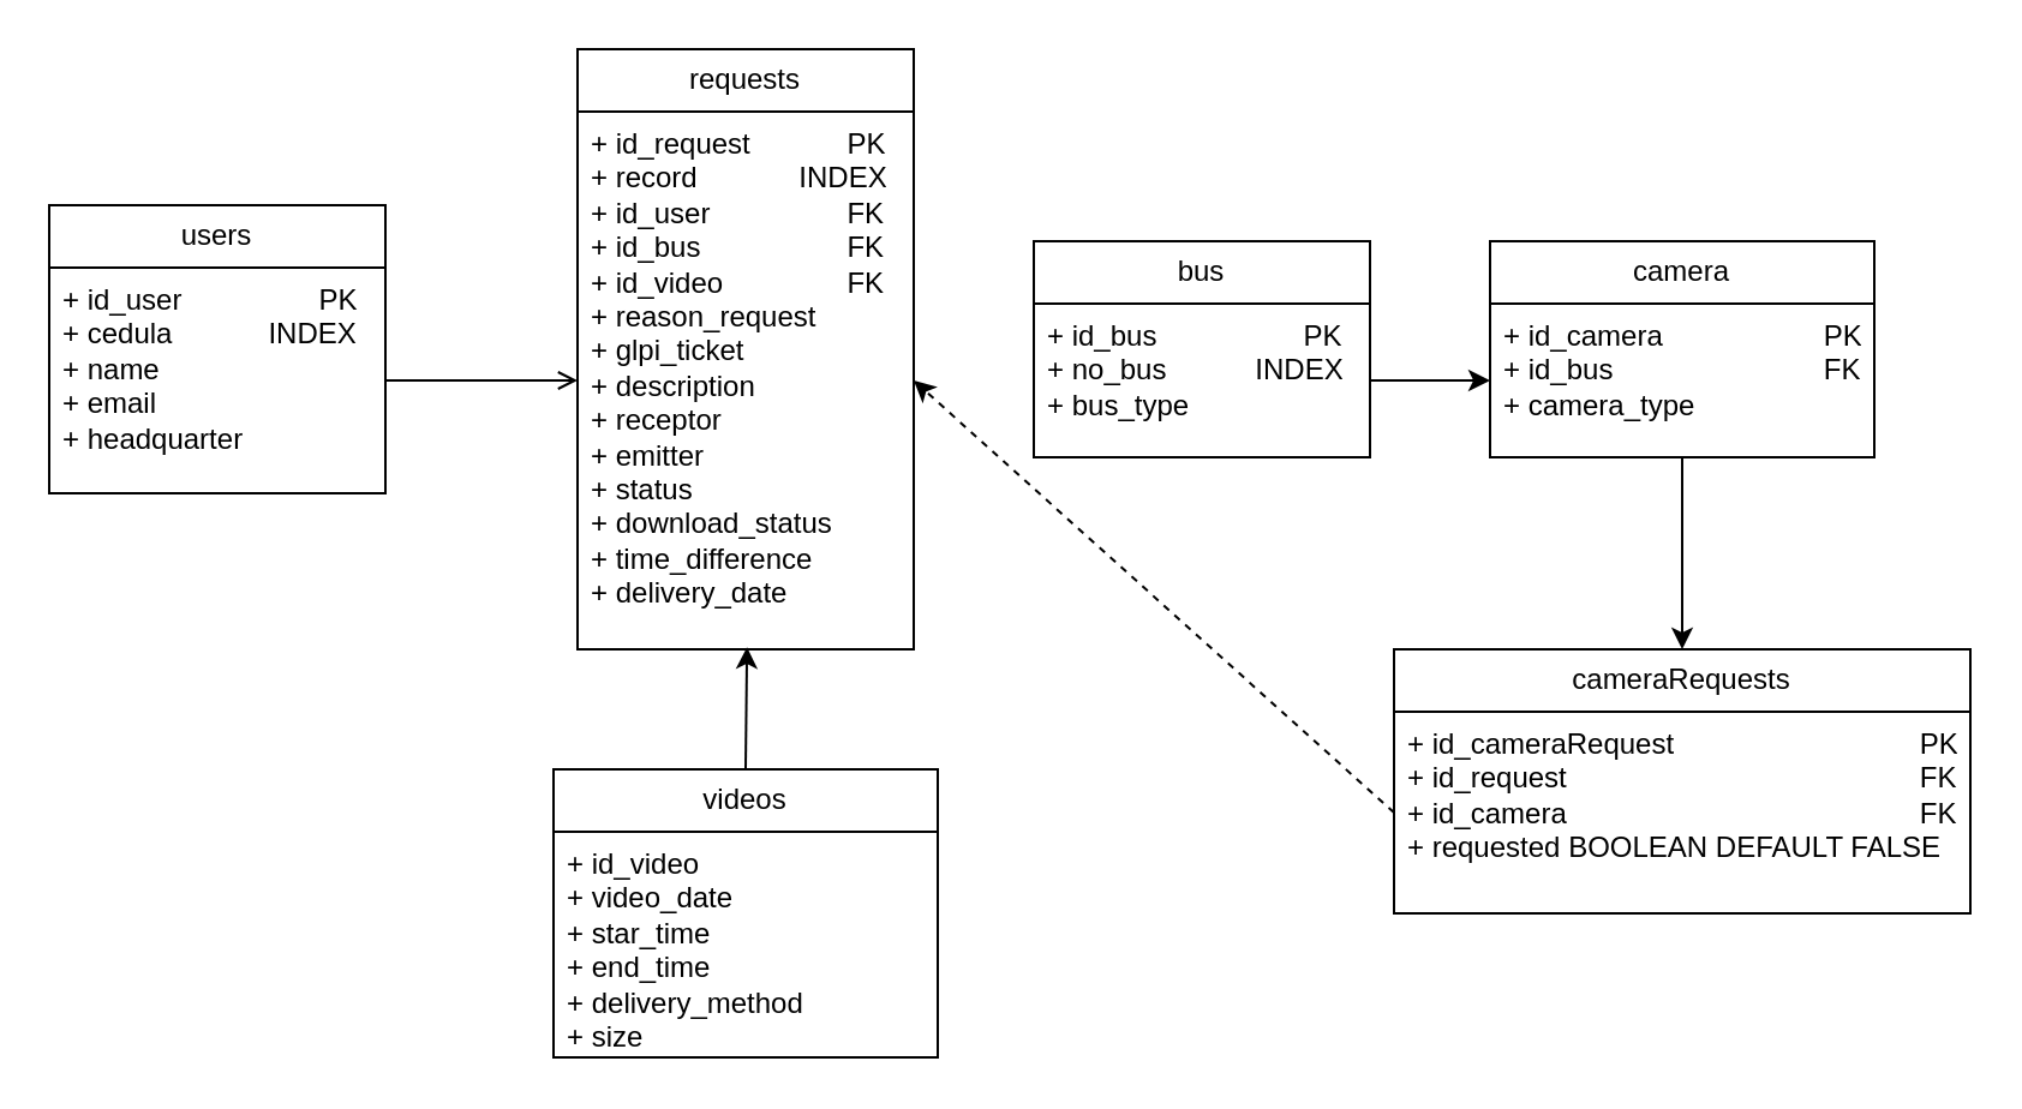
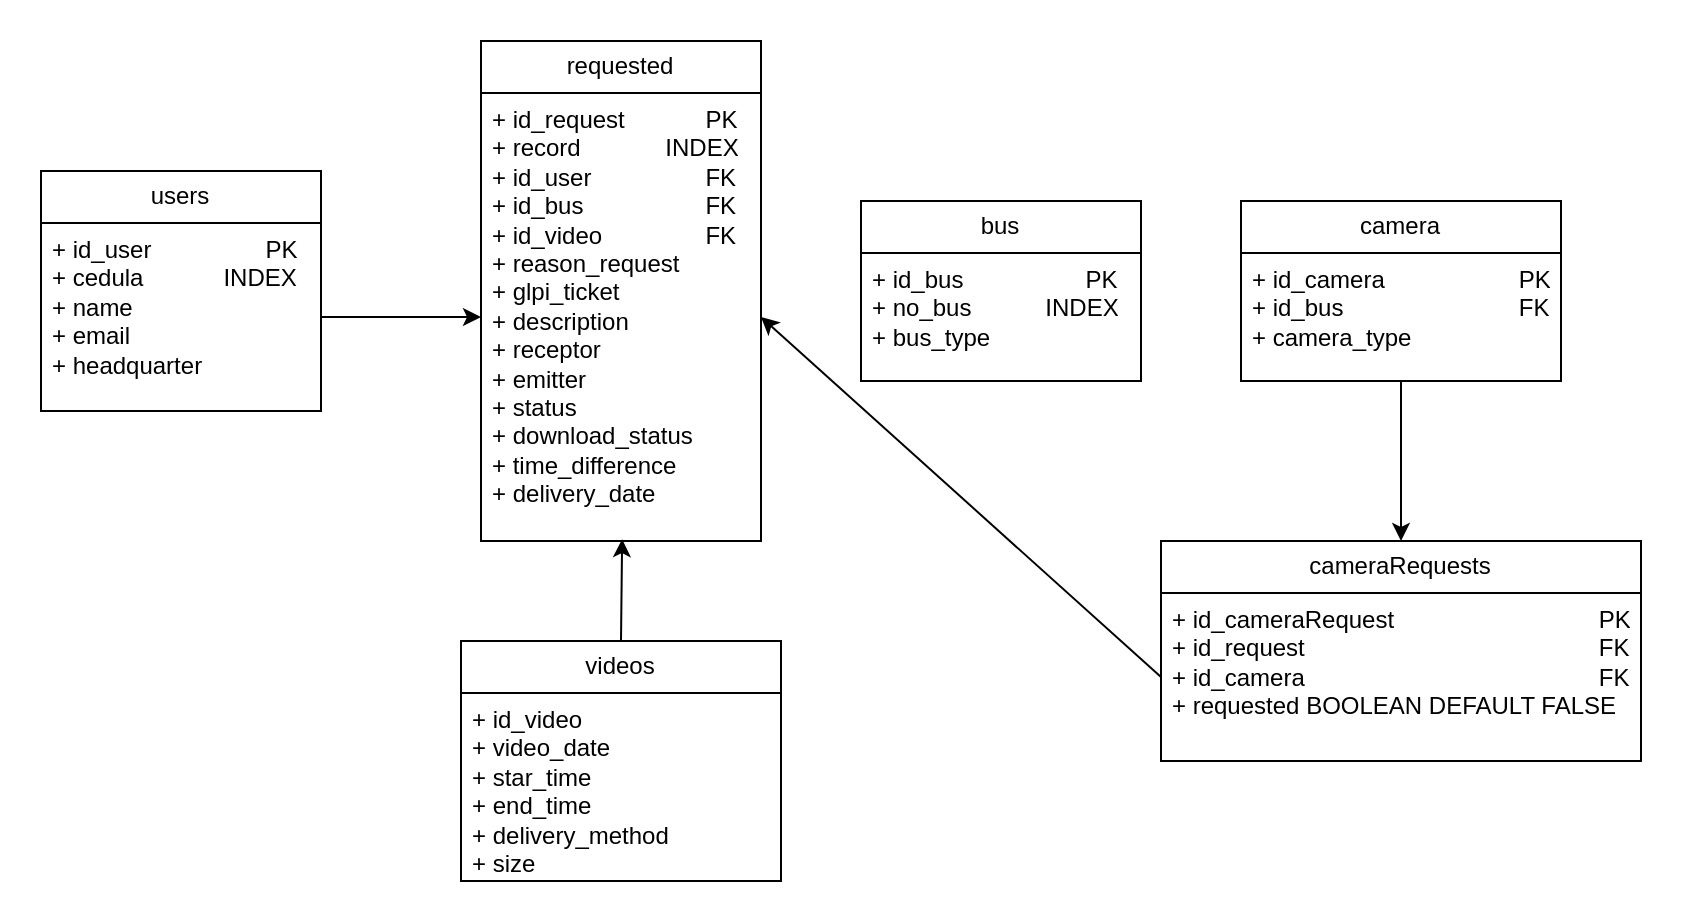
  <mxCell id="0" />
  <mxCell id="1" parent="0" />
  <mxCell id="2" value="users" style="swimlane;fontStyle=0;childLayout=stackLayout;horizontal=1;startSize=26;fillColor=none;horizontalStack=0;resizeParent=1;resizeParentMax=0;resizeLast=0;collapsible=1;marginBottom=0;whiteSpace=wrap;html=1;" parent="1" vertex="1"><mxGeometry x="20" y="85" width="140" height="120" as="geometry" /></mxCell>
  <mxCell id="3" value="+ id_user&lt;span style=&quot;white-space: pre;&quot;&gt;&#09;&lt;/span&gt;&lt;span style=&quot;white-space: pre;&quot;&gt;&#09;&lt;/span&gt;&lt;span style=&quot;white-space: pre;&quot;&gt;&#09;&lt;/span&gt;PK&lt;div&gt;+ cedula&amp;nbsp; &amp;nbsp; &amp;nbsp; &amp;nbsp; &amp;nbsp; &amp;nbsp; INDEX&lt;/div&gt;&lt;div&gt;+ name&lt;/div&gt;&lt;div&gt;+ email&lt;/div&gt;&lt;div&gt;+ headquarter&lt;/div&gt;" style="text;strokeColor=none;fillColor=none;align=left;verticalAlign=top;spacingLeft=4;spacingRight=4;overflow=hidden;rotatable=0;points=[[0,0.5],[1,0.5]];portConstraint=eastwest;whiteSpace=wrap;html=1;" parent="2" vertex="1"><mxGeometry y="26" width="140" height="94" as="geometry" /></mxCell>
- <mxCell id="4" value="requests" style="swimlane;fontStyle=0;childLayout=stackLayout;horizontal=1;startSize=26;fillColor=none;horizontalStack=0;resizeParent=1;resizeParentMax=0;resizeLast=0;collapsible=1;marginBottom=0;whiteSpace=wrap;html=1;" parent="1" vertex="1"><mxGeometry x="240" width="140" height="250" as="geometry" y="20" /></mxCell>
+ <mxCell id="4" value="requested" style="swimlane;fontStyle=0;childLayout=stackLayout;horizontal=1;startSize=26;fillColor=none;horizontalStack=0;resizeParent=1;resizeParentMax=0;resizeLast=0;collapsible=1;marginBottom=0;whiteSpace=wrap;html=1;" parent="1" vertex="1"><mxGeometry x="240" width="140" height="250" as="geometry" y="20" /></mxCell>
  <mxCell id="5" value="+ id_request&lt;span style=&quot;white-space: pre;&quot;&gt;&#09;&lt;/span&gt;&lt;span style=&quot;white-space: pre;&quot;&gt;&#09;&lt;/span&gt;PK&lt;div&gt;+ record&lt;span style=&quot;white-space: pre;&quot;&gt;&#09;&lt;/span&gt;&lt;span style=&quot;white-space: pre;&quot;&gt;&#09;&lt;/span&gt;&amp;nbsp; INDEX&lt;/div&gt;&lt;div&gt;+ id_user&lt;span style=&quot;white-space: pre;&quot;&gt;&#09;&lt;/span&gt;&lt;span style=&quot;white-space: pre;&quot;&gt;&#09;&lt;span style=&quot;white-space: pre;&quot;&gt;&#09;&lt;/span&gt;&lt;/span&gt;FK&lt;/div&gt;&lt;div&gt;+ id_bus&lt;span style=&quot;white-space: pre;&quot;&gt;&#09;&lt;/span&gt;&lt;span style=&quot;white-space: pre;&quot;&gt;&#09;&lt;span style=&quot;white-space: pre;&quot;&gt;&#09;&lt;/span&gt;&lt;/span&gt;FK&lt;/div&gt;&lt;div&gt;+ id_video&lt;span style=&quot;white-space: pre;&quot;&gt;&#09;&lt;/span&gt;&lt;span style=&quot;white-space: pre;&quot;&gt;&#09;&lt;/span&gt;FK&lt;/div&gt;&lt;div&gt;+ reason_request&lt;/div&gt;&lt;div&gt;+ glpi_ticket&lt;/div&gt;&lt;div&gt;+ description&lt;/div&gt;&lt;div&gt;+&amp;nbsp;receptor&lt;/div&gt;&lt;div&gt;+&amp;nbsp;emitter&lt;/div&gt;&lt;div&gt;+ status&lt;/div&gt;&lt;div&gt;+ download_status&lt;/div&gt;&lt;div&gt;+ time_difference&lt;/div&gt;&lt;div&gt;+ delivery_date&lt;/div&gt;&lt;div&gt;&lt;br&gt;&lt;/div&gt;" style="text;strokeColor=none;fillColor=none;align=left;verticalAlign=top;spacingLeft=4;spacingRight=4;overflow=hidden;rotatable=0;points=[[0,0.5],[1,0.5]];portConstraint=eastwest;whiteSpace=wrap;html=1;" parent="4" vertex="1"><mxGeometry y="26" width="140" height="224" as="geometry" /></mxCell>
  <mxCell id="6" value="bus" style="swimlane;fontStyle=0;childLayout=stackLayout;horizontal=1;startSize=26;fillColor=none;horizontalStack=0;resizeParent=1;resizeParentMax=0;resizeLast=0;collapsible=1;marginBottom=0;whiteSpace=wrap;html=1;" parent="1" vertex="1"><mxGeometry x="430" y="100" width="140" height="90" as="geometry" /></mxCell>
  <mxCell id="7" value="+ id_bus&lt;span style=&quot;white-space: pre;&quot;&gt;&#09;&lt;/span&gt;&lt;span style=&quot;white-space: pre;&quot;&gt;&#09;&lt;/span&gt;&lt;span style=&quot;white-space: pre;&quot;&gt;&#09;&lt;/span&gt;PK&lt;div&gt;+ no_bus&lt;span style=&quot;white-space: pre;&quot;&gt;&#09;&lt;/span&gt;&lt;span style=&quot;white-space: pre;&quot;&gt;&#09;&lt;/span&gt;&amp;nbsp; INDEX&lt;/div&gt;&lt;div&gt;+ bus_type&lt;/div&gt;" style="text;strokeColor=none;fillColor=none;align=left;verticalAlign=top;spacingLeft=4;spacingRight=4;overflow=hidden;rotatable=0;points=[[0,0.5],[1,0.5]];portConstraint=eastwest;whiteSpace=wrap;html=1;" parent="6" vertex="1"><mxGeometry y="26" width="140" height="64" as="geometry" /></mxCell>
  <mxCell id="8" value="camera" style="swimlane;fontStyle=0;childLayout=stackLayout;horizontal=1;startSize=26;fillColor=none;horizontalStack=0;resizeParent=1;resizeParentMax=0;resizeLast=0;collapsible=1;marginBottom=0;whiteSpace=wrap;html=1;" parent="1" vertex="1"><mxGeometry x="620" y="100" width="160" height="90" as="geometry" /></mxCell>
  <mxCell id="9" value="+ id_camera&lt;span style=&quot;white-space: pre;&quot;&gt;&#09;&lt;/span&gt;&lt;span style=&quot;white-space: pre;&quot;&gt;&#09;&lt;/span&gt;&lt;span style=&quot;white-space: pre;&quot;&gt;&#09;&lt;/span&gt;PK&lt;div&gt;+ id_bus&lt;span style=&quot;white-space: pre;&quot;&gt;&#09;&lt;/span&gt;&lt;span style=&quot;white-space: pre;&quot;&gt;&#09;&lt;/span&gt;&lt;span style=&quot;white-space: pre;&quot;&gt;&#09;&lt;/span&gt;&lt;span style=&quot;white-space: pre;&quot;&gt;&#09;&lt;/span&gt;FK&lt;/div&gt;&lt;div&gt;+ camera_type&lt;/div&gt;" style="text;strokeColor=none;fillColor=none;align=left;verticalAlign=top;spacingLeft=4;spacingRight=4;overflow=hidden;rotatable=0;points=[[0,0.5],[1,0.5]];portConstraint=eastwest;whiteSpace=wrap;html=1;" parent="8" vertex="1"><mxGeometry y="26" width="160" height="64" as="geometry" /></mxCell>
  <mxCell id="10" value="videos" style="swimlane;fontStyle=0;childLayout=stackLayout;horizontal=1;startSize=26;fillColor=none;horizontalStack=0;resizeParent=1;resizeParentMax=0;resizeLast=0;collapsible=1;marginBottom=0;whiteSpace=wrap;html=1;" parent="1" vertex="1"><mxGeometry x="230" y="320" width="160" height="120" as="geometry" /></mxCell>
  <mxCell id="11" value="+ id_video&lt;div&gt;+ video_date&lt;/div&gt;&lt;div&gt;+ star_time&lt;/div&gt;&lt;div&gt;+ end_time&lt;/div&gt;&lt;div&gt;+ delivery_method&lt;/div&gt;&lt;div&gt;+ size&lt;/div&gt;" style="text;strokeColor=none;fillColor=none;align=left;verticalAlign=top;spacingLeft=4;spacingRight=4;overflow=hidden;rotatable=0;points=[[0,0.5],[1,0.5]];portConstraint=eastwest;whiteSpace=wrap;html=1;" parent="10" vertex="1"><mxGeometry y="26" width="160" height="94" as="geometry" /></mxCell>
- <mxCell id="12" value="" style="endArrow=open;html=1;rounded=0;exitX=1;exitY=0.5;exitDx=0;exitDy=0;entryX=0;entryY=0.5;entryDx=0;entryDy=0;" parent="1" source="3" target="5" edge="1"><mxGeometry width="50" height="50" relative="1" as="geometry"><mxPoint x="280" y="220" as="sourcePoint" /><mxPoint x="330" y="170" as="targetPoint" /></mxGeometry></mxCell>
+ <mxCell id="12" value="" style="endArrow=classic;html=1;rounded=0;exitX=1;exitY=0.5;exitDx=0;exitDy=0;entryX=0;entryY=0.5;entryDx=0;entryDy=0;" parent="1" source="3" target="5" edge="1"><mxGeometry width="50" height="50" relative="1" as="geometry"><mxPoint x="280" y="220" as="sourcePoint" /><mxPoint x="330" y="170" as="targetPoint" /></mxGeometry></mxCell>
  <mxCell id="13" value="" style="endArrow=classic;html=1;rounded=0;exitX=0.5;exitY=0;exitDx=0;exitDy=0;entryX=0.504;entryY=0.996;entryDx=0;entryDy=0;entryPerimeter=0;" parent="1" source="10" target="5" edge="1"><mxGeometry width="50" height="50" relative="1" as="geometry"><mxPoint x="280" y="220" as="sourcePoint" /><mxPoint x="300" y="290" as="targetPoint" /></mxGeometry></mxCell>
- <mxCell id="14" value="" style="endArrow=classic;html=1;rounded=0;entryX=0;entryY=0.5;entryDx=0;entryDy=0;exitX=1;exitY=0.5;exitDx=0;exitDy=0;" parent="1" source="7" target="9" edge="1"><mxGeometry width="50" height="50" relative="1" as="geometry"><mxPoint x="330" y="210" as="sourcePoint" /><mxPoint x="380" y="160" as="targetPoint" /></mxGeometry></mxCell>
  <mxCell id="15" value="cameraRequests" style="swimlane;fontStyle=0;childLayout=stackLayout;horizontal=1;startSize=26;fillColor=none;horizontalStack=0;resizeParent=1;resizeParentMax=0;resizeLast=0;collapsible=1;marginBottom=0;whiteSpace=wrap;html=1;" parent="1" vertex="1"><mxGeometry x="580" y="270" width="240" height="110" as="geometry" /></mxCell>
  <mxCell id="16" value="+ id_cameraRequest&lt;span style=&quot;white-space: pre;&quot;&gt;&#09;&lt;span style=&quot;white-space: pre;&quot;&gt;&#09;&lt;/span&gt;&lt;span style=&quot;white-space: pre;&quot;&gt;&#09;&lt;/span&gt;&lt;span style=&quot;white-space: pre;&quot;&gt;&#09;&lt;/span&gt;&lt;/span&gt;PK&lt;div&gt;+ id_request&lt;span style=&quot;white-space: pre;&quot;&gt;&#09;&lt;/span&gt;&lt;span style=&quot;white-space: pre;&quot;&gt;&#09;&lt;/span&gt;&lt;span style=&quot;white-space: pre;&quot;&gt;&#09;&lt;span style=&quot;white-space: pre;&quot;&gt;&#09;&lt;/span&gt;&lt;span style=&quot;white-space: pre;&quot;&gt;&#09;&lt;/span&gt;&lt;span style=&quot;white-space: pre;&quot;&gt;&#09;&lt;/span&gt;&lt;/span&gt;FK&lt;/div&gt;&lt;div&gt;+ id_camera&lt;span style=&quot;white-space: pre;&quot;&gt;&#09;&lt;/span&gt;&lt;span style=&quot;white-space: pre;&quot;&gt;&#09;&lt;/span&gt;&lt;span style=&quot;white-space: pre;&quot;&gt;&#09;&lt;span style=&quot;white-space: pre;&quot;&gt;&#09;&lt;/span&gt;&lt;span style=&quot;white-space: pre;&quot;&gt;&#09;&lt;/span&gt;&lt;span style=&quot;white-space: pre;&quot;&gt;&#09;&lt;/span&gt;&lt;/span&gt;FK&lt;br&gt;&lt;/div&gt;&lt;div&gt;+ requested &lt;span class=&quot;hljs-type&quot;&gt;BOOLEAN&amp;nbsp;&lt;/span&gt;&lt;span class=&quot;hljs-keyword&quot;&gt;DEFAULT&lt;/span&gt; &lt;span class=&quot;hljs-literal&quot;&gt;FALSE&lt;/span&gt;&lt;br&gt;&lt;/div&gt;" style="text;strokeColor=none;fillColor=none;align=left;verticalAlign=top;spacingLeft=4;spacingRight=4;overflow=hidden;rotatable=0;points=[[0,0.5],[1,0.5]];portConstraint=eastwest;whiteSpace=wrap;html=1;" parent="15" vertex="1"><mxGeometry y="26" width="240" height="84" as="geometry" /></mxCell>
  <mxCell id="17" value="" style="endArrow=classic;html=1;rounded=0;entryX=0.5;entryY=0;entryDx=0;entryDy=0;exitX=0.5;exitY=1;exitDx=0;exitDy=0;exitPerimeter=0;" parent="1" source="9" target="15" edge="1"><mxGeometry width="50" height="50" relative="1" as="geometry"><mxPoint x="700" y="210" as="sourcePoint" /><mxPoint x="630" y="168" as="targetPoint" /></mxGeometry></mxCell>
- <mxCell id="18" value="" style="endArrow=classic;html=1;rounded=0;entryX=1;entryY=0.5;entryDx=0;entryDy=0;exitX=0;exitY=0.5;exitDx=0;exitDy=0;dashed=1;" parent="1" source="16" target="5" edge="1"><mxGeometry width="50" height="50" relative="1" as="geometry"><mxPoint x="710" y="200" as="sourcePoint" /><mxPoint x="710" y="280" as="targetPoint" /></mxGeometry></mxCell>
+ <mxCell id="18" value="" style="endArrow=classic;html=1;rounded=0;entryX=1;entryY=0.5;entryDx=0;entryDy=0;exitX=0;exitY=0.5;exitDx=0;exitDy=0;" parent="1" source="16" target="5" edge="1"><mxGeometry width="50" height="50" relative="1" as="geometry"><mxPoint x="710" y="200" as="sourcePoint" /><mxPoint x="710" y="280" as="targetPoint" /></mxGeometry></mxCell>
